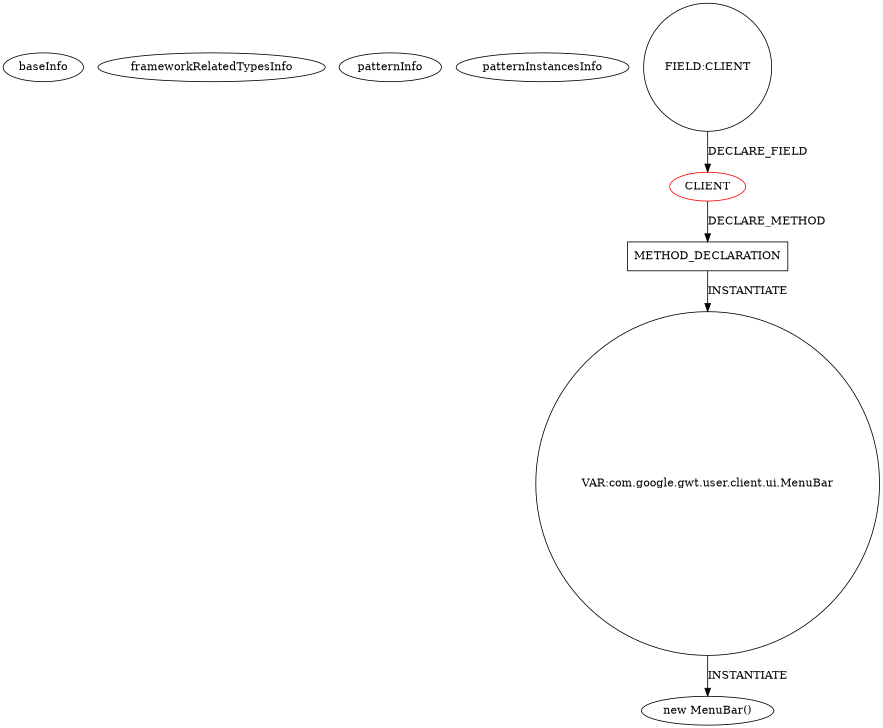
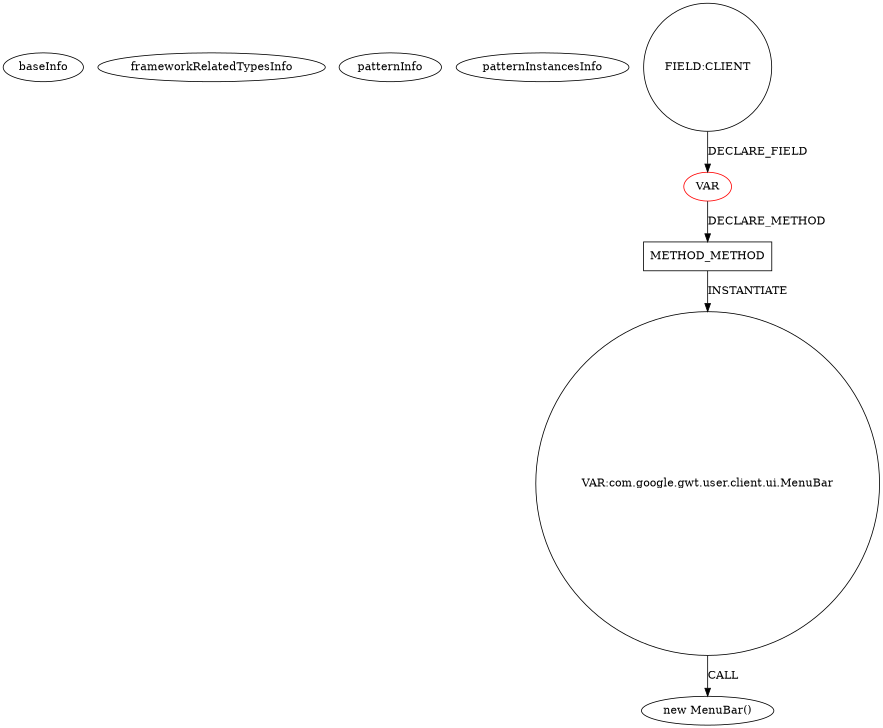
  digraph {
    fontname="DejaVu Serif"
    node [fontname="DejaVu Serif" isFrameworkType=false]
    edge [fontname="DejaVu Serif"]
    baseInfo [category=pattern graphId=1195 isAnonymous=false possibleRelation=false isFrameworkType=""]
    frameworkRelatedTypesInfo [isFrameworkType=""]
    patternInfo [frequency=2.0 patternRootClient=0 isFrameworkType=""]
    patternInstancesInfo [0="hmiguellima-ugat~/hmiguellima-ugat/ugat-master/src/org/ucp/gwt/widgets/MVCTable.java~MVCTable~3009" 1="MainMain-ChatCafeine~/MainMain-ChatCafeine/ChatCafeine-master/ChatCafeine/src/sources/client/vue/Core.java~Core~190" isFrameworkType=""]
    n5 [label="new MenuBar()" vertexType=CONSTRUCTOR_CALL]
    n6 [label="VAR:com.google.gwt.user.client.ui.MenuBar" shape=circle vertexType=VARIABLE_EXPRESION]
-   n7 [label=METHOD_DECLARATION shape=box vertexType=CLIENT_METHOD_DECLARATION]
-   n8 [color=red label=CLIENT vertexType=ROOT_CLIENT_CLASS_DECLARATION]
+   n7 [label=METHOD_METHOD shape=box vertexType=CLIENT_METHOD_DECLARATION]
+   n8 [color=red label=VAR vertexType=ROOT_CLIENT_CLASS_DECLARATION]
    n9 [label="FIELD:CLIENT" shape=circle vertexType=FIELD_DECLARATION]
-   n6 -> n5 [label=INSTANTIATE]
+   n6 -> n5 [label=CALL]
    n7 -> n6 [label=INSTANTIATE]
    n8 -> n7 [label=DECLARE_METHOD]
    n9 -> n8 [label=DECLARE_FIELD]
  }
